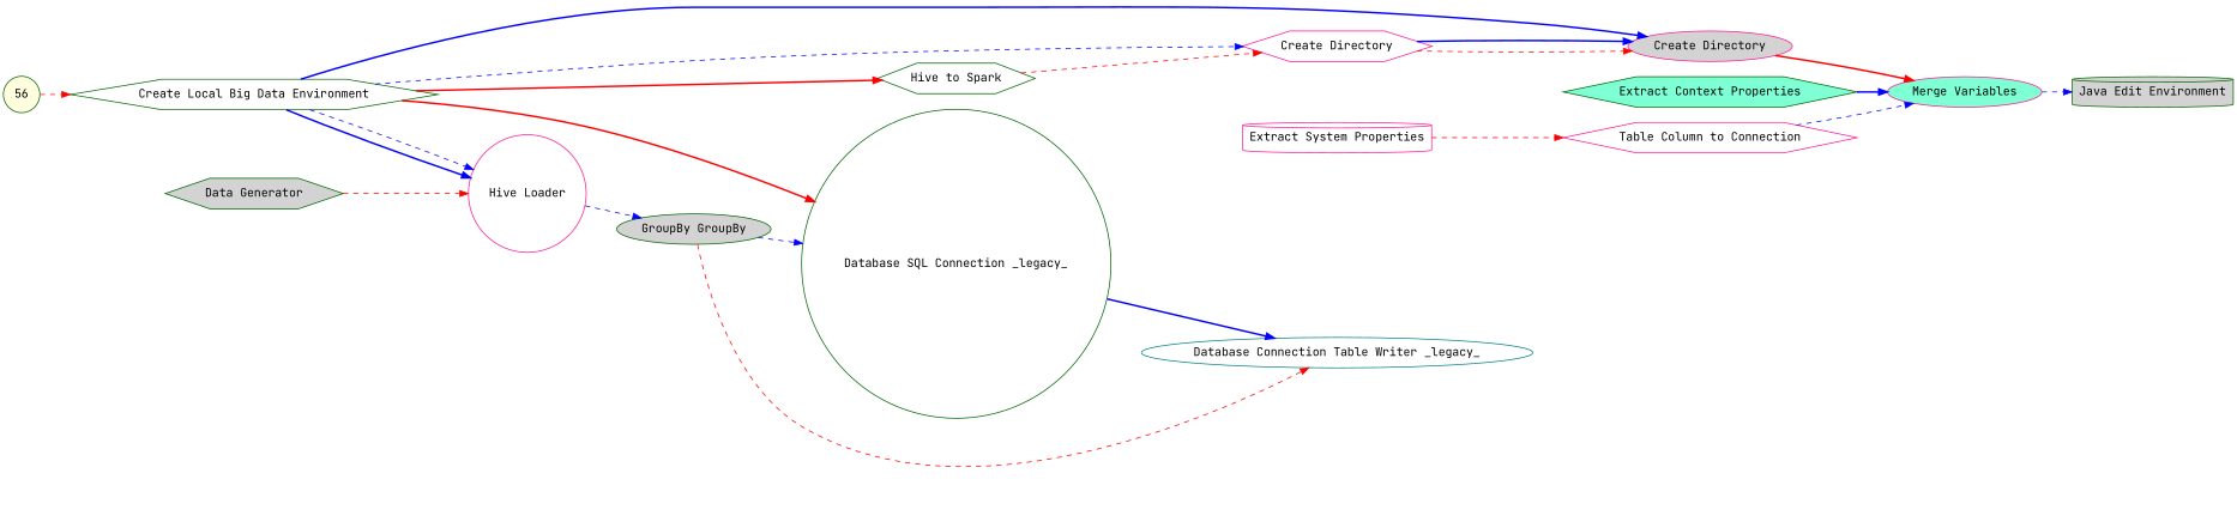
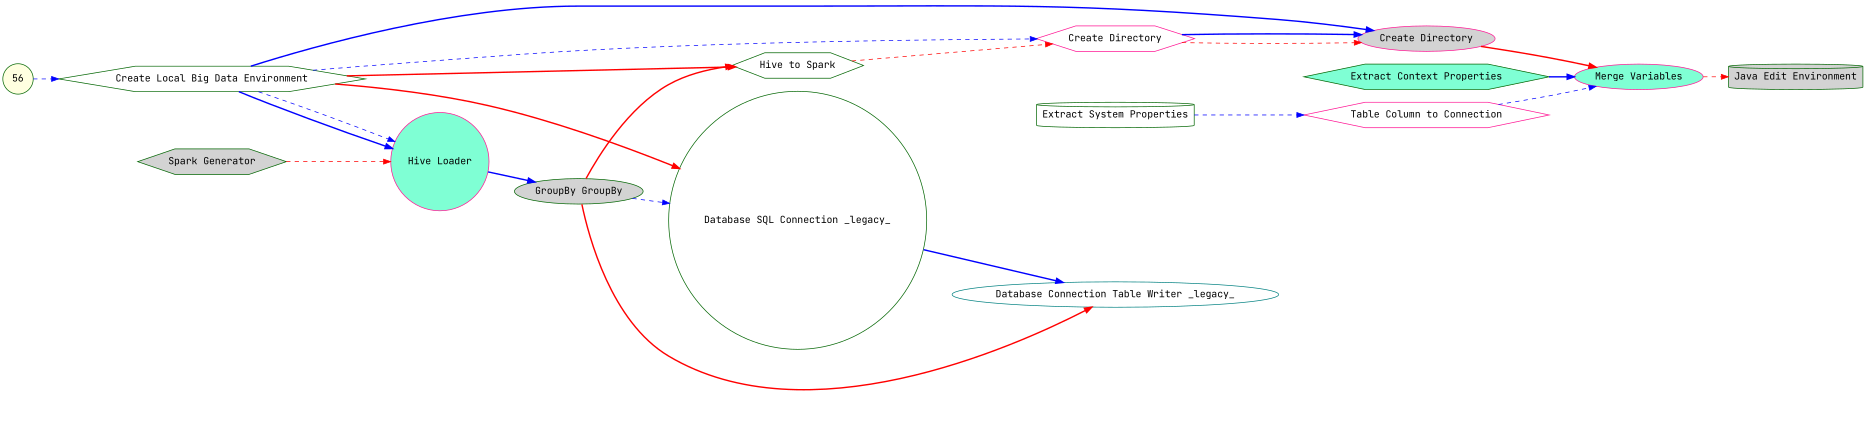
  digraph {
    fontname="JetBrains Mono"
    rankdir=LR
    node [color=darkgreen fillcolor=white fontname="JetBrains Mono" shape=hexagon style=filled]
    edge [color=blue fontname="JetBrains Mono" style=dashed]
-   n1 [fillcolor=lightgrey label="Data Generator"]
-   n2 [color=deeppink label="Hive Loader" shape=circle]
+   n1 [fillcolor=lightgrey label="Spark Generator"]
+   n2 [color=deeppink fillcolor=aquamarine label="Hive Loader" shape=circle]
    n3 [fillcolor=lightgrey label="GroupBy GroupBy" shape=ellipse]
    n4 [label="Create Local Big Data Environment"]
    n5 [label="Hive to Spark"]
    n6 [color=deeppink label="Create Directory"]
    n7 [color=deeppink fillcolor=lightgrey label="Create Directory" shape=ellipse]
    n8 [label="Database SQL Connection _legacy_" shape=circle]
    n9 [color=deeppink fillcolor=aquamarine label="Merge Variables" shape=ellipse]
    n10 [color=teal label="Database Connection Table Writer _legacy_" shape=ellipse]
    n11 [fillcolor=lightgrey label="Java Edit Environment" shape=cylinder]
    n12 [fillcolor=aquamarine label="Extract Context Properties"]
-   n13 [color=deeppink label="Extract System Properties" shape=cylinder]
+   n13 [label="Extract System Properties" shape=cylinder]
    n14 [color=deeppink label="Table Column to Connection"]
    56 [fillcolor=lightyellow shape=circle]
    n1 -> n2 [color=red]
-   n2 -> n3
+   n2 -> n3 [style=bold]
+   n3 -> n5 [color=red style=bold]
    n3 -> n8
-   n3 -> n10 [color=red]
+   n3 -> n10 [color=red style=bold]
    n4 -> n2 [style=bold]
    n4 -> n2
    n4 -> n5 [color=red style=bold]
    n4 -> n6
    n4 -> n7 [style=bold]
    n4 -> n8 [color=red style=bold]
    n5 -> n6 [color=red]
    n6 -> n7 [color=red]
    n6 -> n7 [style=bold]
    n7 -> n9 [color=red style=bold]
    n8 -> n10 [style=bold]
-   n9 -> n11
+   n9 -> n11 [color=red]
    n12 -> n9 [style=bold]
-   n13 -> n14 [color=red]
+   n13 -> n14
    n14 -> n9
-   56 -> n4 [color=red]
+   56 -> n4
  }
